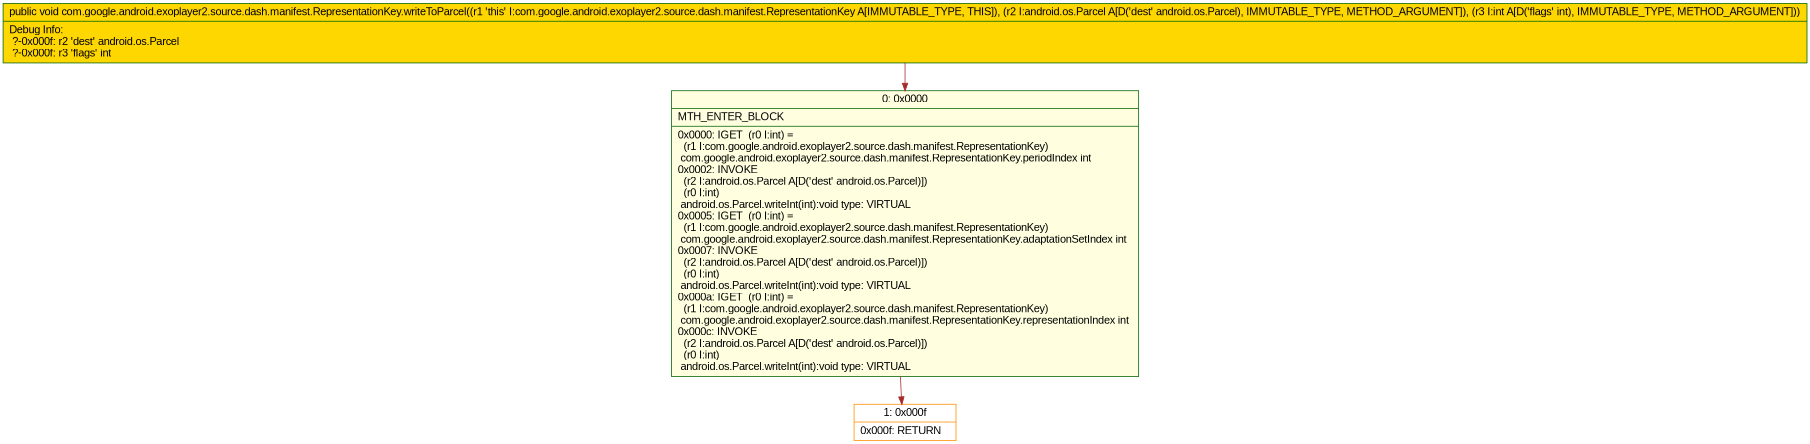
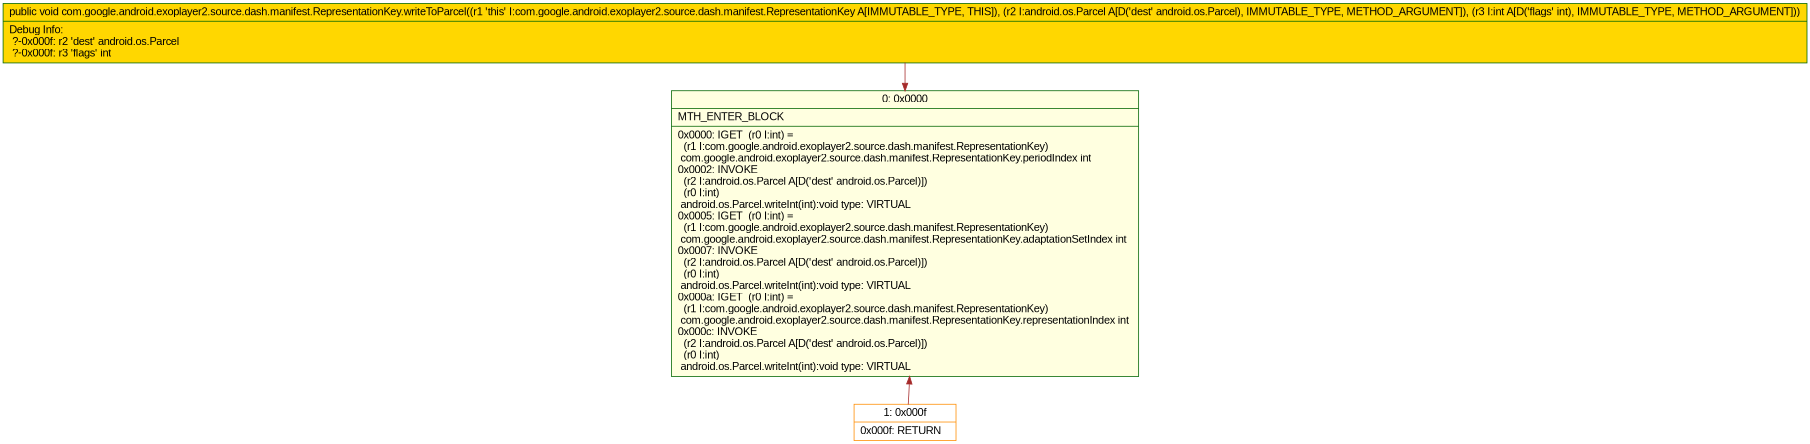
  digraph {
    fontname="Liberation Sans"
    node [shape=record style=filled color=darkgreen fontname="Liberation Sans"]
    edge [color=brown fontname="Liberation Sans"]
    n1 [label="{0\:\ 0x0000|MTH_ENTER_BLOCK\l|0x0000: IGET  (r0 I:int) = \l  (r1 I:com.google.android.exoplayer2.source.dash.manifest.RepresentationKey)\l com.google.android.exoplayer2.source.dash.manifest.RepresentationKey.periodIndex int \l0x0002: INVOKE  \l  (r2 I:android.os.Parcel A[D('dest' android.os.Parcel)])\l  (r0 I:int)\l android.os.Parcel.writeInt(int):void type: VIRTUAL \l0x0005: IGET  (r0 I:int) = \l  (r1 I:com.google.android.exoplayer2.source.dash.manifest.RepresentationKey)\l com.google.android.exoplayer2.source.dash.manifest.RepresentationKey.adaptationSetIndex int \l0x0007: INVOKE  \l  (r2 I:android.os.Parcel A[D('dest' android.os.Parcel)])\l  (r0 I:int)\l android.os.Parcel.writeInt(int):void type: VIRTUAL \l0x000a: IGET  (r0 I:int) = \l  (r1 I:com.google.android.exoplayer2.source.dash.manifest.RepresentationKey)\l com.google.android.exoplayer2.source.dash.manifest.RepresentationKey.representationIndex int \l0x000c: INVOKE  \l  (r2 I:android.os.Parcel A[D('dest' android.os.Parcel)])\l  (r0 I:int)\l android.os.Parcel.writeInt(int):void type: VIRTUAL \l}" fillcolor=lightyellow]
    n2 [label="{1\:\ 0x000f|0x000f: RETURN   \l}" fillcolor=white color=darkorange]
    n3 [label="{public void com.google.android.exoplayer2.source.dash.manifest.RepresentationKey.writeToParcel((r1 'this' I:com.google.android.exoplayer2.source.dash.manifest.RepresentationKey A[IMMUTABLE_TYPE, THIS]), (r2 I:android.os.Parcel A[D('dest' android.os.Parcel), IMMUTABLE_TYPE, METHOD_ARGUMENT]), (r3 I:int A[D('flags' int), IMMUTABLE_TYPE, METHOD_ARGUMENT]))  | Debug Info:\l  ?\-0x000f: r2 'dest' android.os.Parcel\l  ?\-0x000f: r3 'flags' int\l}" fillcolor=gold]
-   n1 -> n2
+   n2 -> n1
    n3 -> n1
  }
